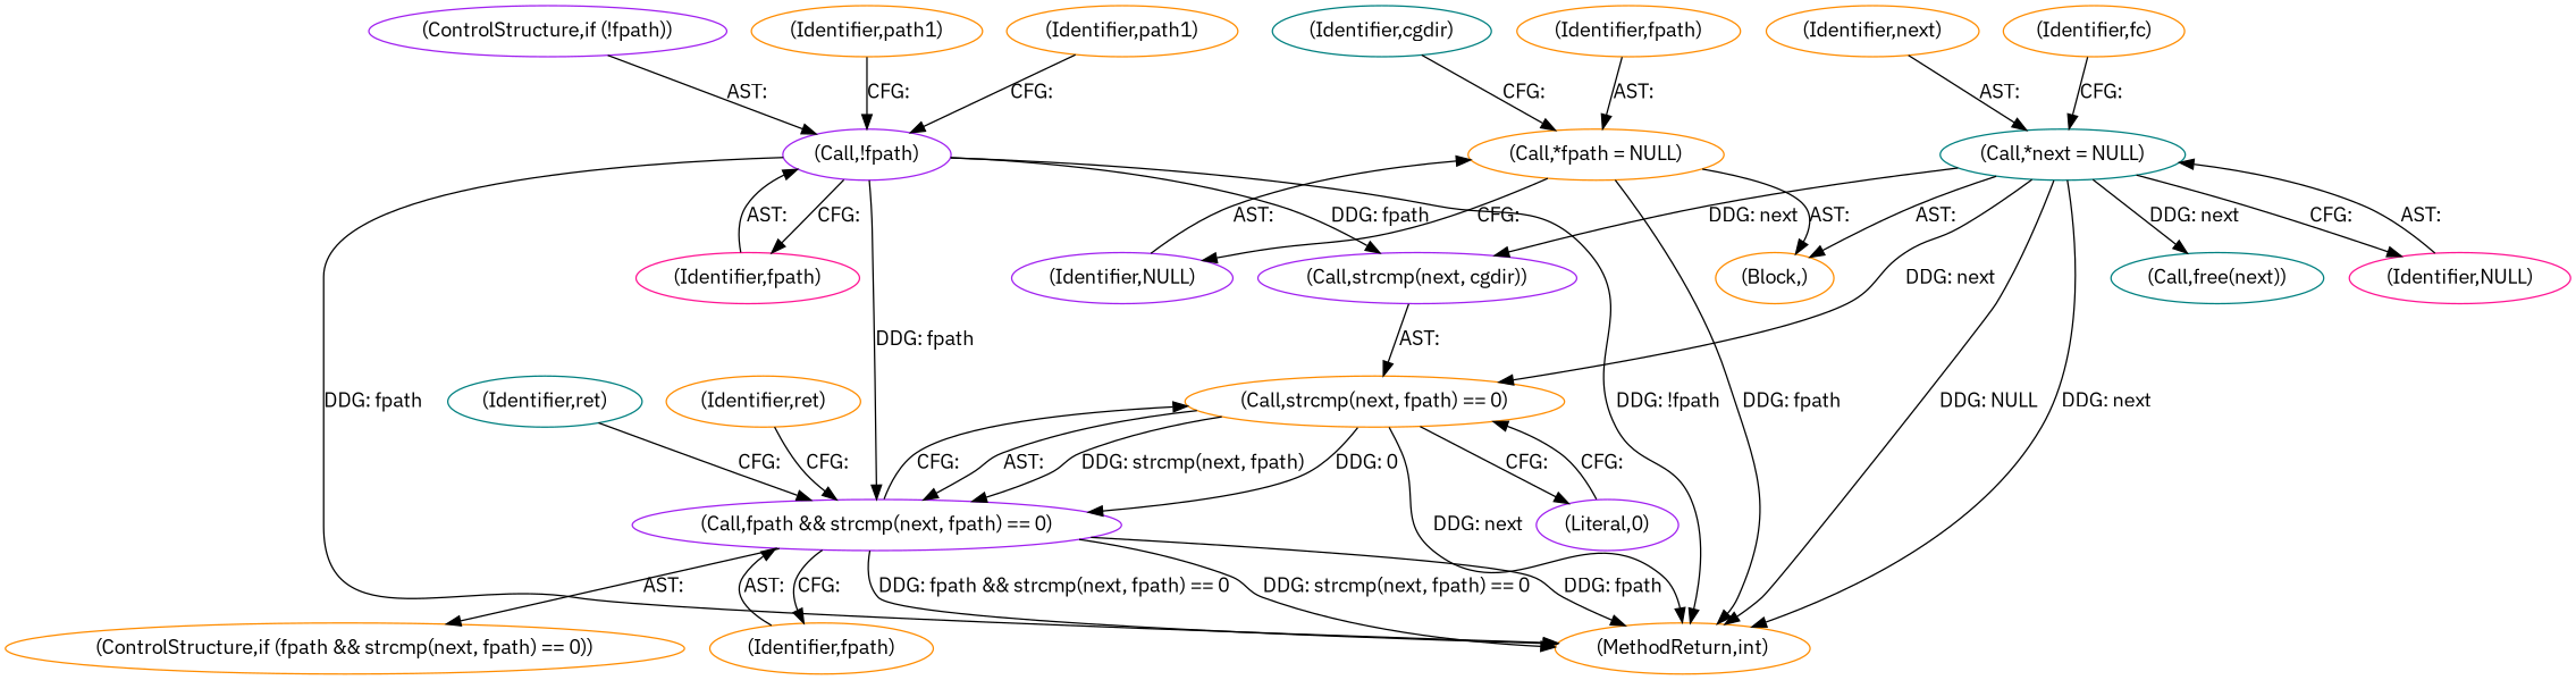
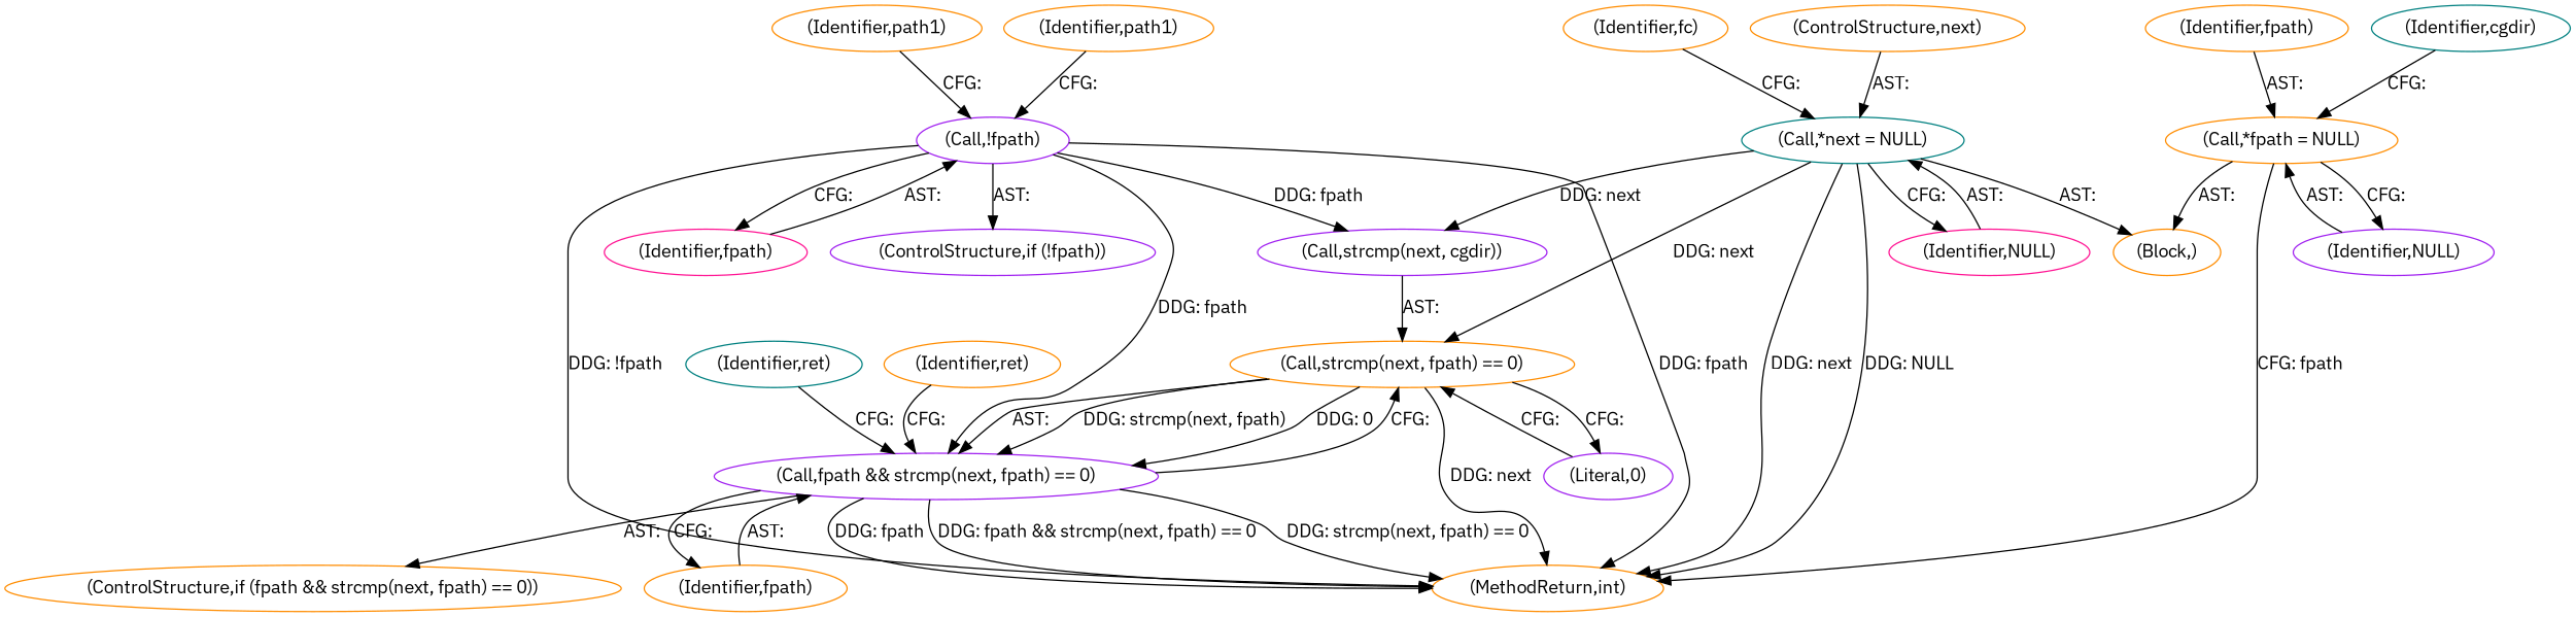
  digraph {
    fontname="IBM Plex Sans"
    node [color=darkorange fontname="IBM Plex Sans"]
    edge [fontname="IBM Plex Sans"]
    n1 [label="(Call,strcmp(next, fpath) == 0)"]
    n2 [color=purple label="(Call,fpath && strcmp(next, fpath) == 0)"]
    n3 [color=purple label="(Literal,0)"]
    n4 [label="(MethodReturn,int)"]
    n5 [label="(ControlStructure,if (fpath && strcmp(next, fpath) == 0))"]
    n6 [label="(Identifier,fpath)"]
    n7 [color=teal label="(Call,*next = NULL)"]
-   n8 [color=teal label="(Call,free(next))"]
    n9 [color=purple label="(Call,strcmp(next, cgdir))"]
    n10 [label="(Block,)"]
    n11 [color=deeppink label="(Identifier,NULL)"]
    n12 [color=purple label="(Call,!fpath)"]
    n13 [color=deeppink label="(Identifier,fpath)"]
    n14 [color=purple label="(ControlStructure,if (!fpath))"]
    n15 [label="(Call,*fpath = NULL)"]
    n16 [color=purple label="(Identifier,NULL)"]
    n17 [label="(Identifier,fc)"]
    n18 [label="(Identifier,fpath)"]
    n19 [color=teal label="(Identifier,ret)"]
    n20 [label="(Identifier,path1)"]
    n21 [label="(Identifier,ret)"]
    n22 [color=teal label="(Identifier,cgdir)"]
    n23 [label="(Identifier,path1)"]
-   n24 [label="(Identifier,next)"]
+   n24 [label="(ControlStructure,next)"]
    n1 -> n2 [label="AST: "]
    n1 -> n2 [label="DDG: strcmp(next, fpath)"]
    n1 -> n2 [label="DDG: 0"]
    n1 -> n3 [label="CFG: "]
    n1 -> n4 [label="DDG: next"]
    n2 -> n1 [label="CFG: "]
    n2 -> n4 [label="DDG: fpath && strcmp(next, fpath) == 0"]
    n2 -> n4 [label="DDG: strcmp(next, fpath) == 0"]
    n2 -> n4 [label="DDG: fpath"]
    n2 -> n5 [label="AST: "]
    n2 -> n6 [label="CFG: "]
    n3 -> n1 [label="CFG: "]
    n6 -> n2 [label="AST: "]
    n7 -> n1 [label="DDG: next"]
    n7 -> n4 [label="DDG: NULL"]
    n7 -> n4 [label="DDG: next"]
-   n7 -> n8 [label="DDG: next"]
    n7 -> n9 [label="DDG: next"]
    n7 -> n10 [label="AST: "]
    n7 -> n11 [label="CFG: "]
    n9 -> n1 [label="AST: "]
    n11 -> n7 [label="AST: "]
    n12 -> n2 [label="DDG: fpath"]
    n12 -> n4 [label="DDG: fpath"]
    n12 -> n4 [label="DDG: !fpath"]
    n12 -> n9 [label="DDG: fpath"]
    n12 -> n13 [label="CFG: "]
-   n14 -> n12 [label="AST: "]
+   n12 -> n14 [label="AST: "]
    n13 -> n12 [label="AST: "]
-   n15 -> n4 [label="DDG: fpath"]
+   n15 -> n4 [label="CFG: fpath"]
    n15 -> n10 [label="AST: "]
    n15 -> n16 [label="CFG: "]
    n16 -> n15 [label="AST: "]
    n17 -> n7 [label="CFG: "]
    n18 -> n15 [label="AST: "]
    n19 -> n2 [label="CFG: "]
    n20 -> n12 [label="CFG: "]
    n21 -> n2 [label="CFG: "]
    n22 -> n15 [label="CFG: "]
    n23 -> n12 [label="CFG: "]
    n24 -> n7 [label="AST: "]
  }
